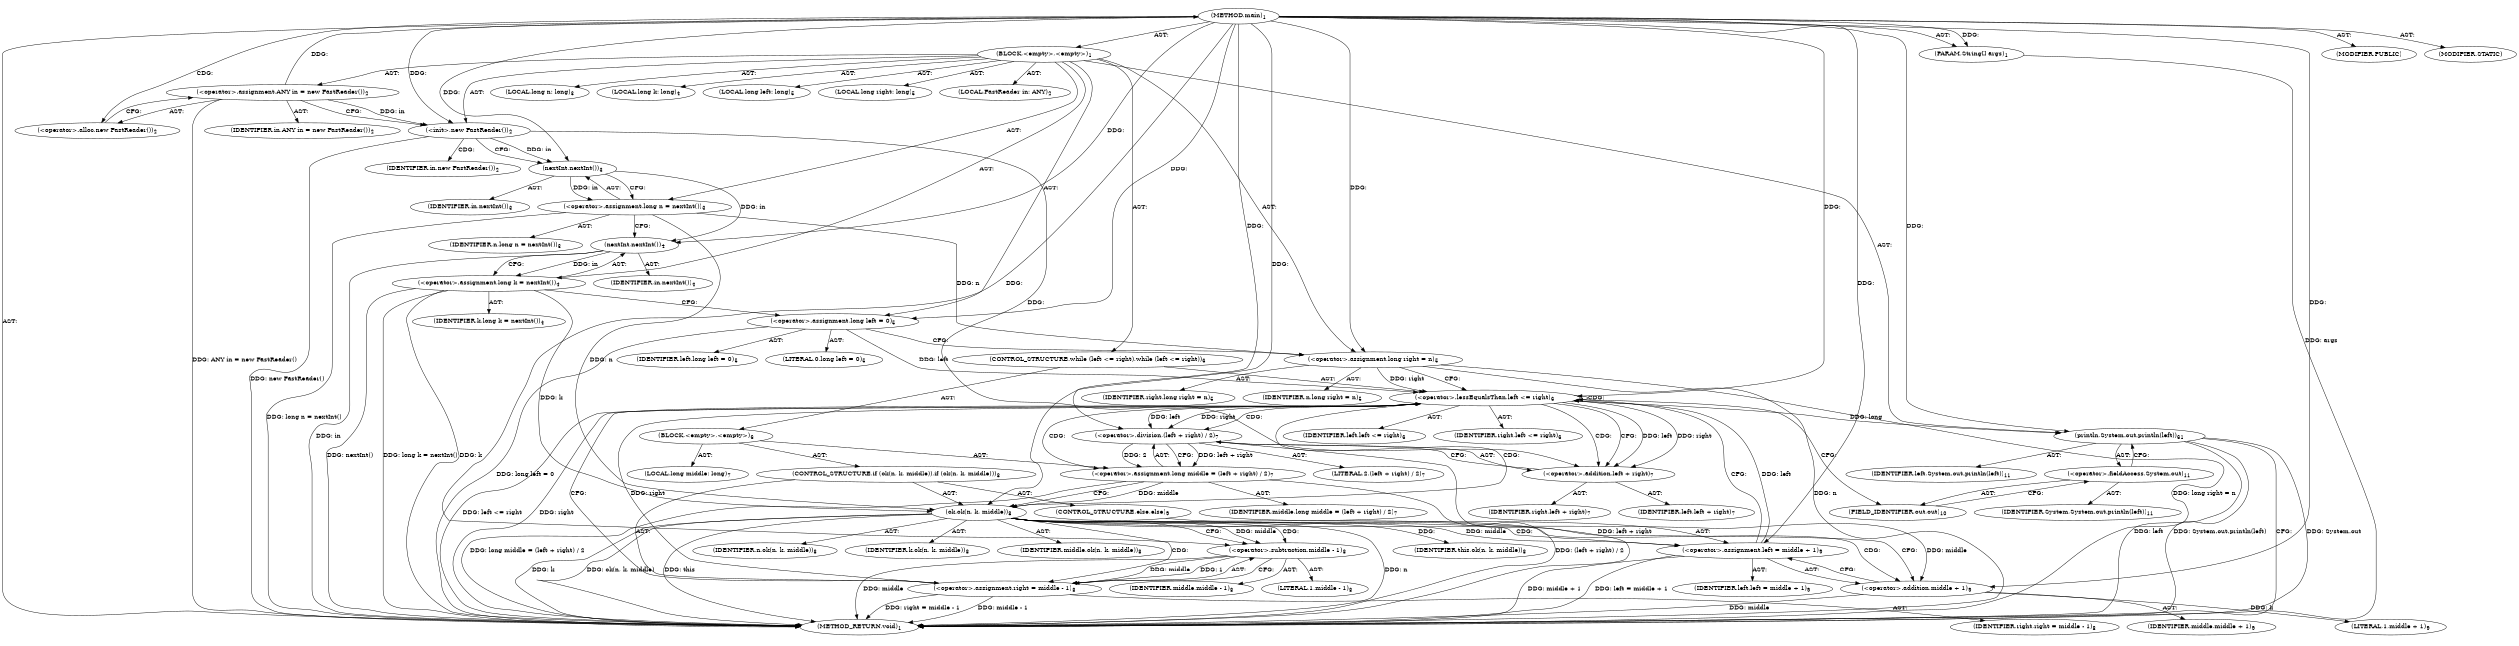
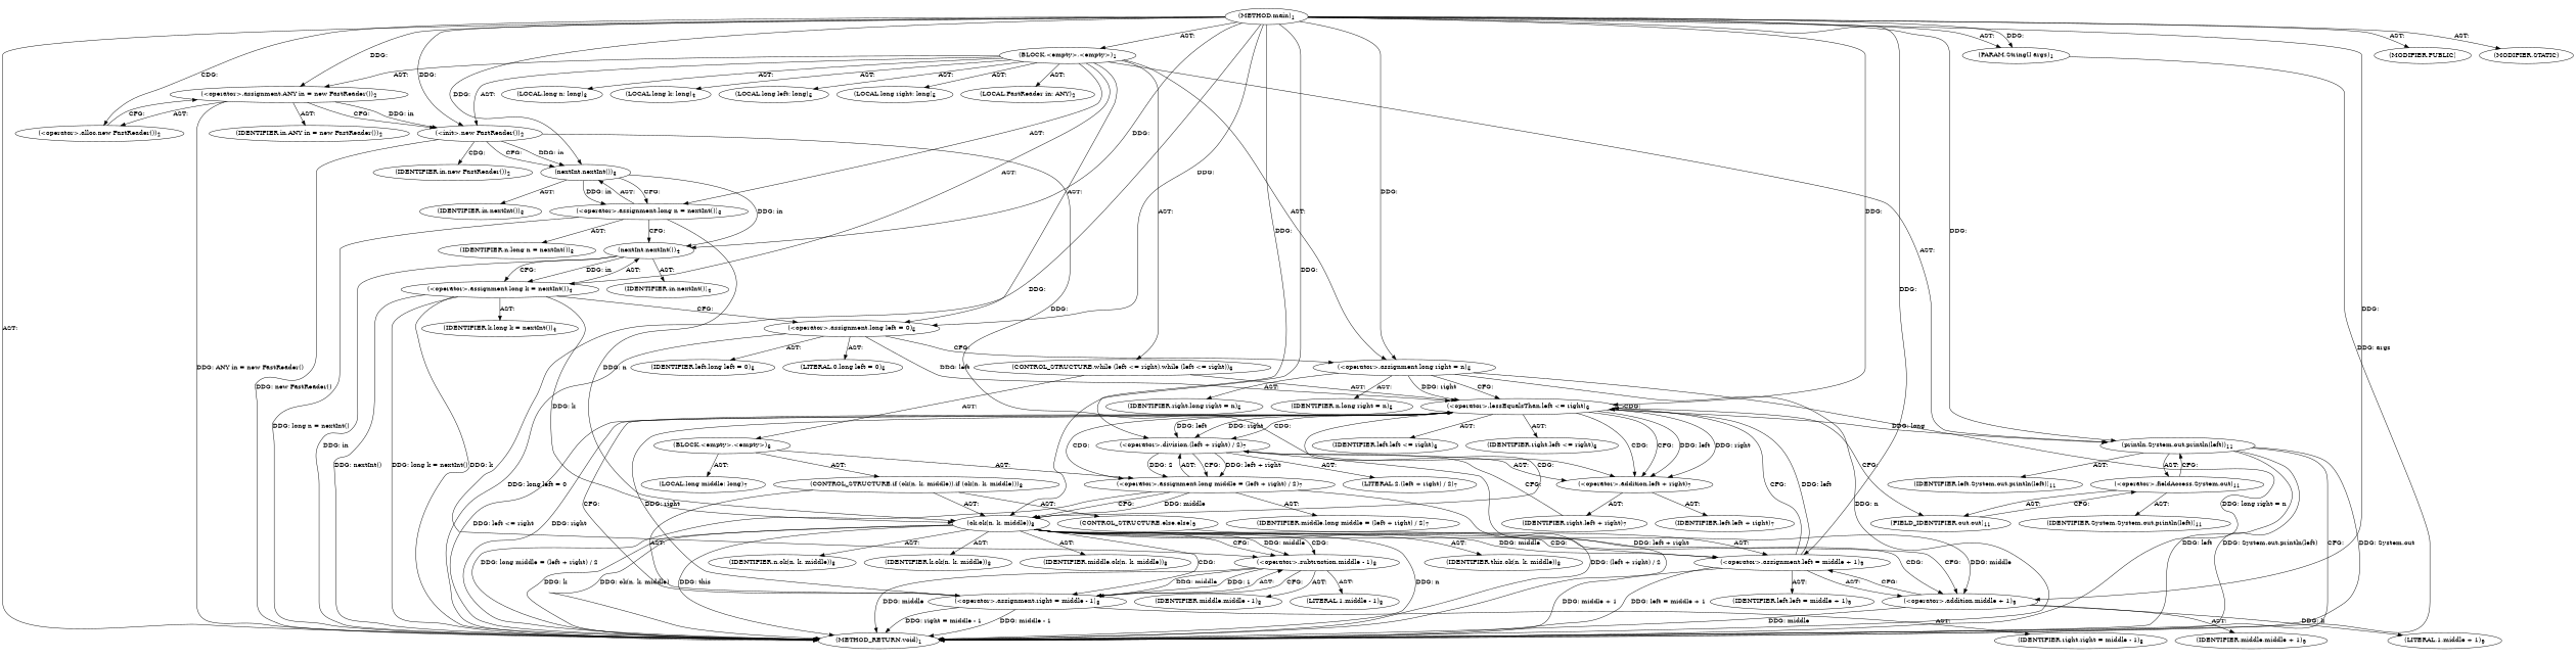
  digraph {
    n1 [label=<(METHOD,main)<SUB>1</SUB>>]
    n2 [label=<(PARAM,String[] args)<SUB>1</SUB>>]
    n3 [label=<(BLOCK,&lt;empty&gt;,&lt;empty&gt;)<SUB>1</SUB>>]
    n4 [label=<(&lt;operator&gt;.assignment,ANY in = new FastReader())<SUB>2</SUB>>]
    n5 [label=<(&lt;operator&gt;.alloc,new FastReader())<SUB>2</SUB>>]
    n6 [label=<(&lt;init&gt;,new FastReader())<SUB>2</SUB>>]
    n7 [label=<(nextInt,nextInt())<SUB>3</SUB>>]
    n8 [label=<(nextInt,nextInt())<SUB>4</SUB>>]
    n9 [label=<(&lt;operator&gt;.assignment,long left = 0)<SUB>5</SUB>>]
    n10 [label=<(&lt;operator&gt;.assignment,long right = n)<SUB>5</SUB>>]
    n11 [label=<(&lt;operator&gt;.lessEqualsThan,left &lt;= right)<SUB>6</SUB>>]
    n12 [label=<(&lt;operator&gt;.division,(left + right) / 2)<SUB>7</SUB>>]
    n13 [label=<(ok,ok(n, k, middle))<SUB>8</SUB>>]
    n14 [label=<(&lt;operator&gt;.subtraction,middle - 1)<SUB>8</SUB>>]
    n15 [label=<(&lt;operator&gt;.assignment,left = middle + 1)<SUB>9</SUB>>]
    n16 [label=<(&lt;operator&gt;.addition,middle + 1)<SUB>9</SUB>>]
-   n17 [label=<(println,System.out.println(left))<SUB>61</SUB>>]
+   n17 [label=<(println,System.out.println(left))<SUB>11</SUB>>]
    n18 [label=<(MODIFIER,PUBLIC)>]
    n19 [label=<(MODIFIER,STATIC)>]
    n20 [label=<(METHOD_RETURN,void)<SUB>1</SUB>>]
    n21 [label=<(LOCAL,FastReader in: ANY)<SUB>2</SUB>>]
    n22 [label=<(LOCAL,long n: long)<SUB>3</SUB>>]
    n23 [label=<(&lt;operator&gt;.assignment,long n = nextInt())<SUB>3</SUB>>]
    n24 [label=<(LOCAL,long k: long)<SUB>4</SUB>>]
    n25 [label=<(&lt;operator&gt;.assignment,long k = nextInt())<SUB>4</SUB>>]
    n26 [label=<(LOCAL,long left: long)<SUB>5</SUB>>]
    n27 [label=<(LOCAL,long right: long)<SUB>5</SUB>>]
    n28 [label=<(CONTROL_STRUCTURE,while (left &lt;= right),while (left &lt;= right))<SUB>6</SUB>>]
    n29 [label=<(IDENTIFIER,in,ANY in = new FastReader())<SUB>2</SUB>>]
    n30 [label=<(&lt;operator&gt;.addition,left + right)<SUB>7</SUB>>]
    n31 [label=<(IDENTIFIER,in,new FastReader())<SUB>2</SUB>>]
    n32 [label=<(IDENTIFIER,in,nextInt())<SUB>3</SUB>>]
    n33 [label=<(IDENTIFIER,in,nextInt())<SUB>4</SUB>>]
    n34 [label=<(IDENTIFIER,left,long left = 0)<SUB>5</SUB>>]
    n35 [label=<(LITERAL,0,long left = 0)<SUB>5</SUB>>]
    n36 [label=<(IDENTIFIER,right,long right = n)<SUB>5</SUB>>]
    n37 [label=<(IDENTIFIER,n,long right = n)<SUB>5</SUB>>]
    n38 [label=<(IDENTIFIER,left,left &lt;= right)<SUB>6</SUB>>]
    n39 [label=<(IDENTIFIER,right,left &lt;= right)<SUB>6</SUB>>]
    n40 [label=<(&lt;operator&gt;.assignment,long middle = (left + right) / 2)<SUB>7</SUB>>]
-   n41 [label=<(FIELD_IDENTIFIER,out,out)<SUB>10</SUB>>]
+   n41 [label=<(FIELD_IDENTIFIER,out,out)<SUB>11</SUB>>]
    n42 [label=<(LITERAL,2,(left + right) / 2)<SUB>7</SUB>>]
    n43 [label=<(IDENTIFIER,left,left + right)<SUB>7</SUB>>]
    n44 [label=<(IDENTIFIER,right,left + right)<SUB>7</SUB>>]
    n45 [label=<(&lt;operator&gt;.assignment,right = middle - 1)<SUB>8</SUB>>]
    n46 [label=<(IDENTIFIER,this,ok(n, k, middle))<SUB>8</SUB>>]
    n47 [label=<(IDENTIFIER,n,ok(n, k, middle))<SUB>8</SUB>>]
    n48 [label=<(IDENTIFIER,k,ok(n, k, middle))<SUB>8</SUB>>]
    n49 [label=<(IDENTIFIER,middle,ok(n, k, middle))<SUB>8</SUB>>]
    n50 [label=<(IDENTIFIER,middle,middle - 1)<SUB>8</SUB>>]
    n51 [label=<(LITERAL,1,middle - 1)<SUB>8</SUB>>]
    n52 [label=<(IDENTIFIER,left,left = middle + 1)<SUB>9</SUB>>]
    n53 [label=<(IDENTIFIER,middle,middle + 1)<SUB>9</SUB>>]
    n54 [label=<(LITERAL,1,middle + 1)<SUB>9</SUB>>]
    n55 [label=<(&lt;operator&gt;.fieldAccess,System.out)<SUB>11</SUB>>]
    n56 [label=<(IDENTIFIER,left,System.out.println(left))<SUB>11</SUB>>]
    n57 [label=<(IDENTIFIER,n,long n = nextInt())<SUB>3</SUB>>]
    n58 [label=<(IDENTIFIER,k,long k = nextInt())<SUB>4</SUB>>]
    n59 [label=<(BLOCK,&lt;empty&gt;,&lt;empty&gt;)<SUB>6</SUB>>]
    n60 [label=<(LOCAL,long middle: long)<SUB>7</SUB>>]
    n61 [label=<(CONTROL_STRUCTURE,if (ok(n, k, middle)),if (ok(n, k, middle)))<SUB>8</SUB>>]
    n62 [label=<(IDENTIFIER,middle,long middle = (left + right) / 2)<SUB>7</SUB>>]
    n63 [label=<(CONTROL_STRUCTURE,else,else)<SUB>9</SUB>>]
    n64 [label=<(IDENTIFIER,right,right = middle - 1)<SUB>8</SUB>>]
    n65 [label=<(IDENTIFIER,System,System.out.println(left))<SUB>11</SUB>>]
    n1 -> n2 [label="AST: "]
    n1 -> n2 [label="DDG: "]
    n1 -> n3 [label="AST: "]
-   n4 -> n1 [label="DDG: "]
+   n1 -> n4 [label="DDG: "]
    n1 -> n5 [label="CDG: "]
    n1 -> n6 [label="DDG: "]
    n1 -> n7 [label="DDG: "]
    n1 -> n8 [label="DDG: "]
    n1 -> n9 [label="DDG: "]
    n1 -> n10 [label="DDG: "]
    n1 -> n11 [label="DDG: "]
    n1 -> n12 [label="DDG: "]
    n1 -> n13 [label="DDG: "]
    n1 -> n14 [label="DDG: "]
    n1 -> n15 [label="DDG: "]
    n1 -> n16 [label="DDG: "]
    n1 -> n17 [label="DDG: "]
    n1 -> n18 [label="AST: "]
    n1 -> n19 [label="AST: "]
    n1 -> n20 [label="AST: "]
    n2 -> n20 [label="DDG: args"]
    n3 -> n4 [label="AST: "]
    n3 -> n6 [label="AST: "]
    n3 -> n9 [label="AST: "]
    n3 -> n10 [label="AST: "]
    n3 -> n17 [label="AST: "]
    n3 -> n21 [label="AST: "]
    n3 -> n22 [label="AST: "]
    n3 -> n23 [label="AST: "]
    n3 -> n24 [label="AST: "]
    n3 -> n25 [label="AST: "]
    n3 -> n26 [label="AST: "]
    n3 -> n27 [label="AST: "]
    n3 -> n28 [label="AST: "]
    n4 -> n5 [label="AST: "]
    n4 -> n6 [label="CFG: "]
    n4 -> n6 [label="DDG: in"]
    n4 -> n20 [label="DDG: ANY in = new FastReader()"]
    n4 -> n29 [label="AST: "]
    n5 -> n4 [label="CFG: "]
    n6 -> n7 [label="CFG: "]
    n6 -> n7 [label="DDG: in"]
    n6 -> n20 [label="DDG: new FastReader()"]
    n6 -> n30 [label="DDG: "]
    n6 -> n31 [label="CDG: "]
    n7 -> n8 [label="DDG: in"]
    n7 -> n23 [label="CFG: "]
    n7 -> n23 [label="DDG: in"]
    n7 -> n32 [label="AST: "]
    n8 -> n20 [label="DDG: in"]
    n8 -> n25 [label="CFG: "]
    n8 -> n25 [label="DDG: in"]
    n8 -> n33 [label="AST: "]
    n9 -> n10 [label="CFG: "]
    n9 -> n11 [label="DDG: left"]
    n9 -> n20 [label="DDG: long left = 0"]
    n9 -> n34 [label="AST: "]
    n9 -> n35 [label="AST: "]
    n10 -> n11 [label="CFG: "]
    n10 -> n11 [label="DDG: right"]
    n10 -> n20 [label="DDG: n"]
    n10 -> n20 [label="DDG: long right = n"]
    n10 -> n36 [label="AST: "]
    n10 -> n37 [label="AST: "]
    n11 -> n11 [label="CDG: "]
    n11 -> n12 [label="DDG: left"]
    n11 -> n12 [label="DDG: right"]
    n11 -> n12 [label="CDG: "]
    n11 -> n13 [label="CDG: "]
    n11 -> n17 [label="DDG: long"]
    n11 -> n20 [label="DDG: right"]
    n11 -> n20 [label="DDG: left &lt;= right"]
    n11 -> n30 [label="CFG: "]
    n11 -> n30 [label="DDG: left"]
    n11 -> n30 [label="DDG: right"]
    n11 -> n30 [label="CDG: "]
    n11 -> n38 [label="AST: "]
    n11 -> n39 [label="AST: "]
    n11 -> n40 [label="CDG: "]
    n11 -> n41 [label="CFG: "]
    n12 -> n20 [label="DDG: left + right"]
    n12 -> n30 [label="AST: "]
    n12 -> n40 [label="CFG: "]
    n12 -> n40 [label="DDG: left + right"]
    n12 -> n40 [label="DDG: 2"]
    n12 -> n42 [label="AST: "]
    n13 -> n14 [label="CFG: "]
    n13 -> n14 [label="DDG: middle"]
    n13 -> n14 [label="CDG: "]
    n13 -> n15 [label="DDG: middle"]
    n13 -> n15 [label="CDG: "]
    n13 -> n16 [label="CFG: "]
    n13 -> n16 [label="DDG: middle"]
    n13 -> n16 [label="CDG: "]
    n13 -> n20 [label="DDG: n"]
    n13 -> n20 [label="DDG: k"]
    n13 -> n20 [label="DDG: ok(n, k, middle)"]
    n13 -> n20 [label="DDG: this"]
    n13 -> n45 [label="CDG: "]
-   n13 -> n46 [label="DDG: "]
+   n13 -> n46 [label="AST: "]
    n13 -> n47 [label="AST: "]
    n13 -> n48 [label="AST: "]
    n13 -> n49 [label="AST: "]
    n14 -> n20 [label="DDG: middle"]
    n14 -> n45 [label="CFG: "]
    n14 -> n45 [label="DDG: middle"]
    n14 -> n45 [label="DDG: 1"]
    n14 -> n50 [label="AST: "]
    n14 -> n51 [label="AST: "]
    n15 -> n11 [label="CFG: "]
    n15 -> n11 [label="DDG: left"]
    n15 -> n16 [label="AST: "]
    n15 -> n20 [label="DDG: middle + 1"]
    n15 -> n20 [label="DDG: left = middle + 1"]
    n15 -> n52 [label="AST: "]
    n16 -> n15 [label="CFG: "]
    n16 -> n20 [label="DDG: middle"]
    n16 -> n53 [label="AST: "]
    n16 -> n54 [label="DDG: k"]
    n17 -> n20 [label="CFG: "]
    n17 -> n20 [label="DDG: System.out"]
    n17 -> n20 [label="DDG: left"]
    n17 -> n20 [label="DDG: System.out.println(left)"]
    n17 -> n55 [label="AST: "]
    n17 -> n56 [label="AST: "]
    n23 -> n7 [label="AST: "]
    n23 -> n8 [label="CFG: "]
-   n23 -> n10 [label="DDG: n"]
    n23 -> n13 [label="DDG: n"]
    n23 -> n20 [label="DDG: long n = nextInt()"]
    n23 -> n57 [label="AST: "]
    n25 -> n8 [label="AST: "]
    n25 -> n9 [label="CFG: "]
    n25 -> n13 [label="DDG: k"]
    n25 -> n20 [label="DDG: k"]
    n25 -> n20 [label="DDG: nextInt()"]
    n25 -> n20 [label="DDG: long k = nextInt()"]
    n25 -> n58 [label="AST: "]
    n28 -> n11 [label="AST: "]
    n28 -> n59 [label="AST: "]
-   n30 -> n12 [label="CFG: "]
+   n44 -> n12 [label="CFG: "]
    n30 -> n43 [label="AST: "]
    n30 -> n44 [label="AST: "]
    n40 -> n12 [label="AST: "]
    n40 -> n13 [label="CFG: "]
    n40 -> n13 [label="DDG: middle"]
    n40 -> n20 [label="DDG: (left + right) / 2"]
    n40 -> n20 [label="DDG: long middle = (left + right) / 2"]
    n40 -> n62 [label="AST: "]
    n41 -> n55 [label="CFG: "]
    n45 -> n11 [label="CFG: "]
    n45 -> n11 [label="DDG: right"]
    n45 -> n14 [label="AST: "]
    n45 -> n20 [label="DDG: middle - 1"]
    n45 -> n20 [label="DDG: right = middle - 1"]
    n45 -> n64 [label="AST: "]
    n55 -> n17 [label="CFG: "]
    n55 -> n41 [label="AST: "]
    n55 -> n65 [label="AST: "]
    n59 -> n40 [label="AST: "]
    n59 -> n60 [label="AST: "]
    n59 -> n61 [label="AST: "]
    n61 -> n13 [label="AST: "]
    n61 -> n45 [label="AST: "]
    n61 -> n63 [label="AST: "]
    n63 -> n15 [label="AST: "]
  }
